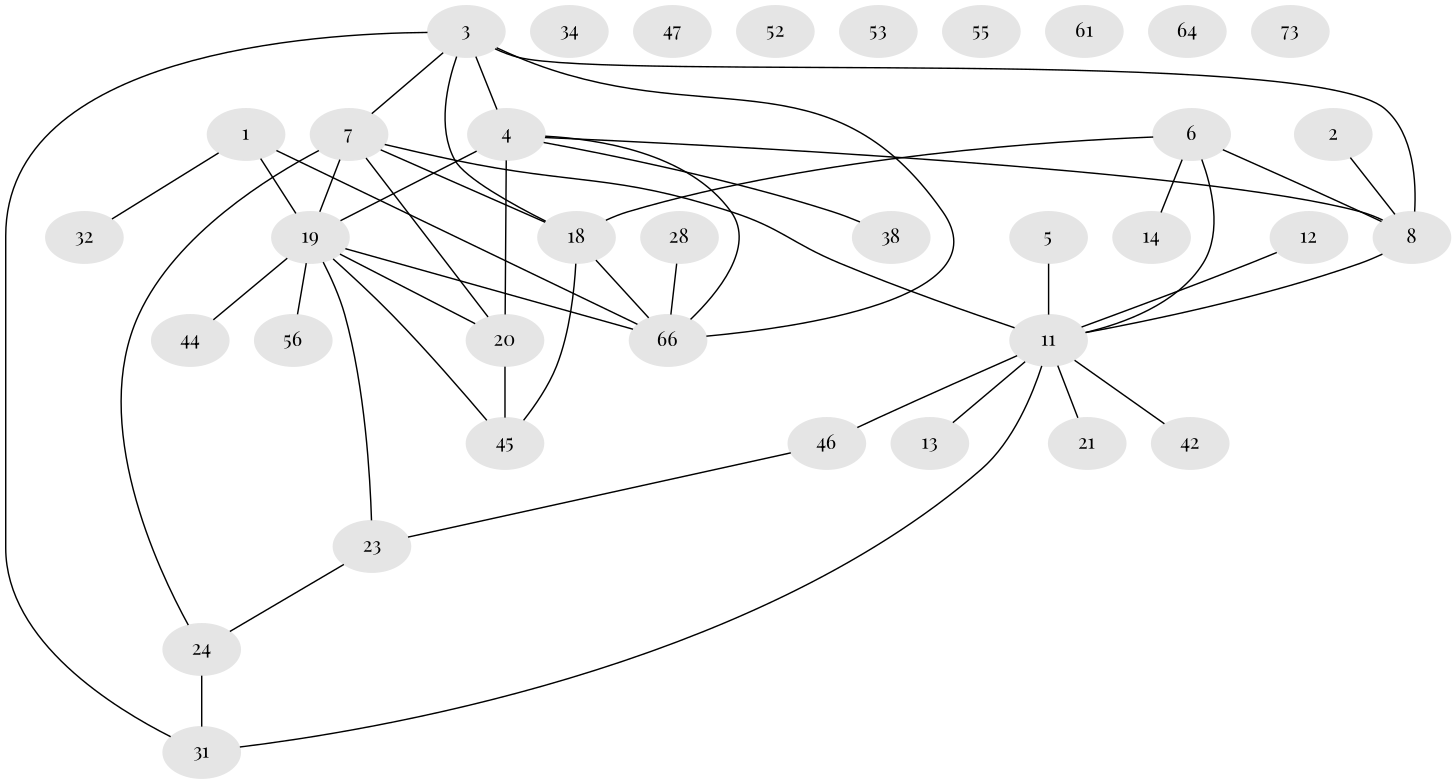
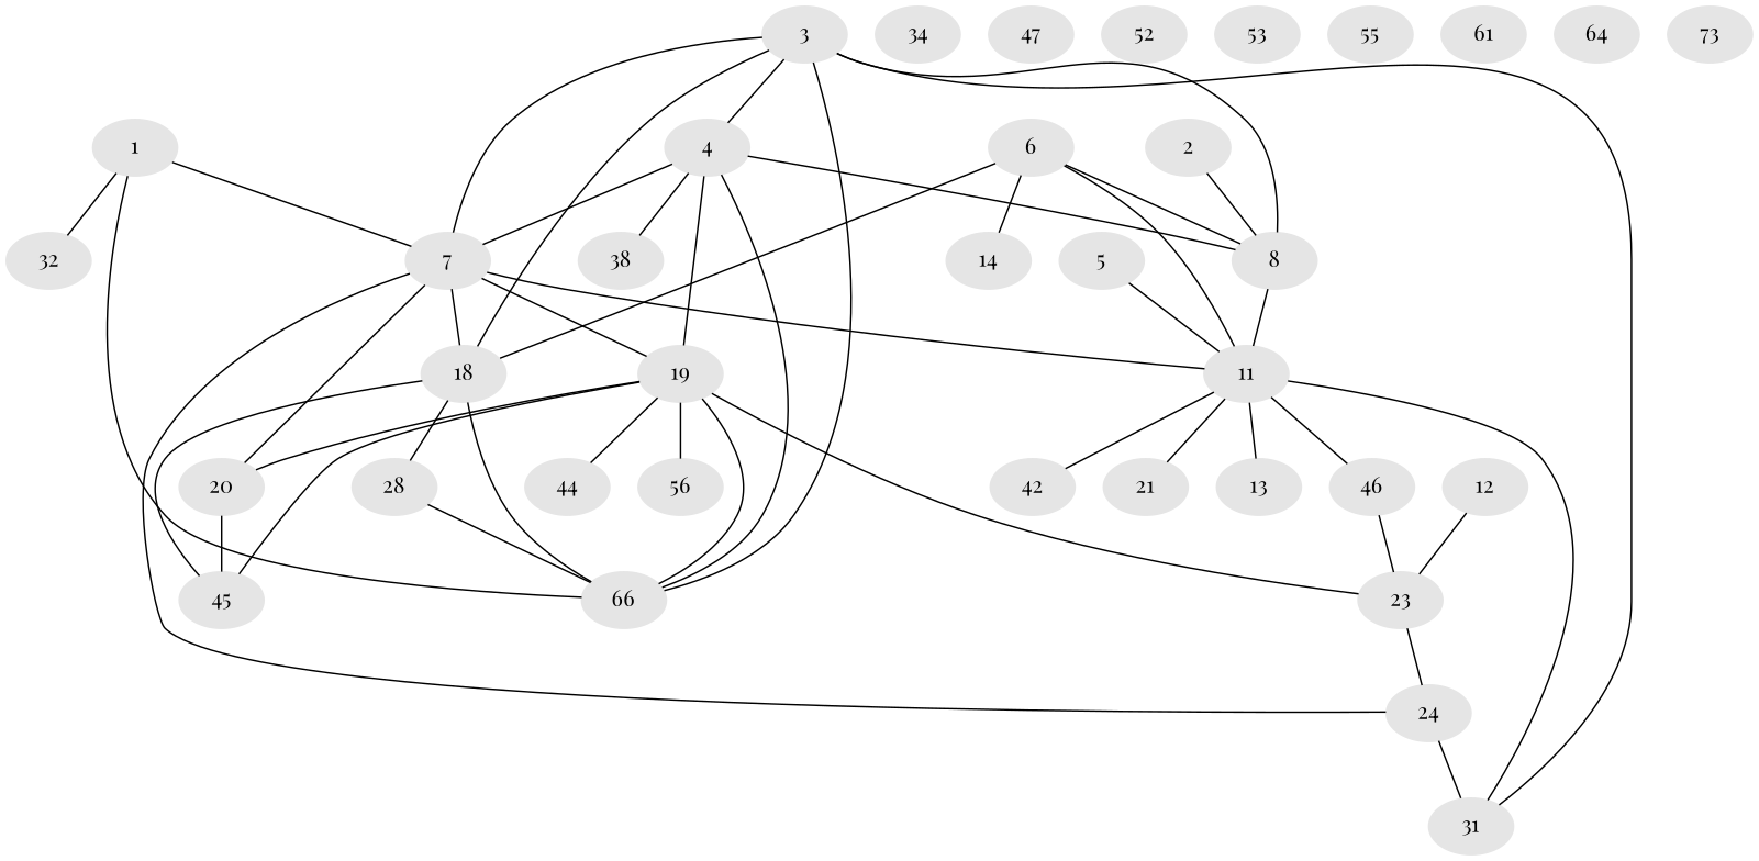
  graph {
    fontname="Playfair Display"
    node [color=gray90 fontname="Playfair Display" style=filled]
    edge [fontname="Playfair Display"]
    1 [super="+72"]
    19 [super="+49+26+60+62"]
    32
    66 [super="+68+74"]
    20
    45 [super="+54"]
    23 [super="+27"]
    44
    56
    8 [super="+10+50"]
    11 [super="+59+63+17+35"]
    2
    3 [super="+39"]
    4 [super="+9+25+33"]
    7 [super="+22+41+37"]
    18 [super="+29"]
    31 [super="+40"]
    38
    24
    28 [super="+43+48"]
    13
    n22 [label=46]
    21
    42
    5
    6 [super="+57+30+15"]
    14
    12
    34
    47
    52
    53
    55
    61
    64
    73
-   1 -- 19
+   1 -- 7
    1 -- 32
    1 -- 66
    19 -- 66
    19 -- 20
    19 -- 45
    19 -- 23
    19 -- 44
    19 -- 56
    20 -- 45
    23 -- 24
    8 -- 11
    11 -- 31
    11 -- 13
    11 -- n22 [weight=2]
    11 -- 21
    11 -- 42
    2 -- 8
    3 -- 66
    3 -- 8
    3 -- 4
    3 -- 7
    3 -- 18
    3 -- 31
    4 -- 19 [weight=4]
    4 -- 66
    4 -- 8 [weight=2]
-   4 -- 20 [weight=2]
+   4 -- 7 [weight=2]
    4 -- 38
    7 -- 19 [weight=3]
    7 -- 20
    7 -- 11
    7 -- 18
    7 -- 24
    18 -- 66
    18 -- 45
+   18 -- 28
    24 -- 31 [weight=2]
    28 -- 66
    n22 -- 23
    5 -- 11
    6 -- 8
    6 -- 11
    6 -- 18
    6 -- 14
-   12 -- 11
+   12 -- 23
  }
